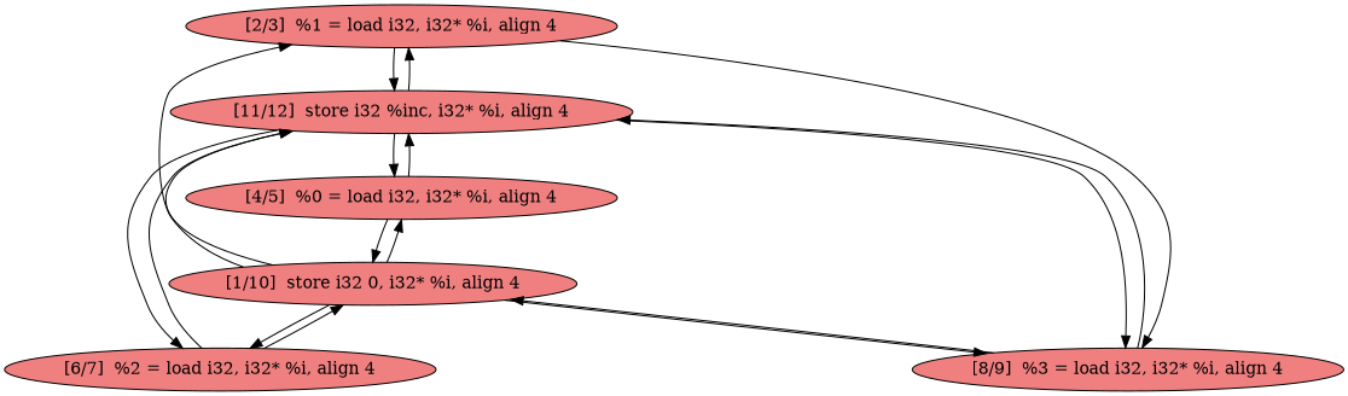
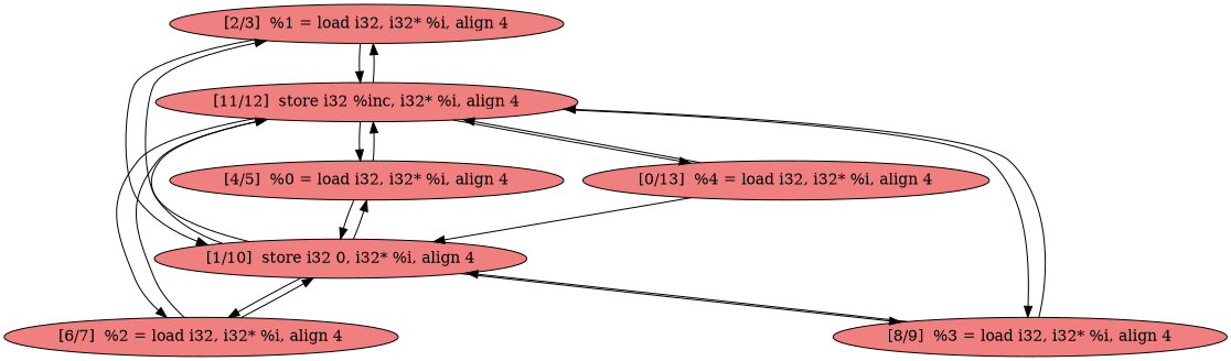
  digraph {
    node [fillcolor=lightcoral shape=ellipse style=filled]
    n1 [label="[2/3]  %1 = load i32, i32* %i, align 4"]
    n2 [label="[11/12]  store i32 %inc, i32* %i, align 4"]
    n3 [label="[1/10]  store i32 0, i32* %i, align 4"]
    n4 [label="[6/7]  %2 = load i32, i32* %i, align 4"]
    n5 [label="[8/9]  %3 = load i32, i32* %i, align 4"]
+   n6 [label="[0/13]  %4 = load i32, i32* %i, align 4"]
    n7 [label="[4/5]  %0 = load i32, i32* %i, align 4"]
    n1 -> n2
-   n1 -> n5
+   n1 -> n3
    n2 -> n1
    n2 -> n4
    n2 -> n5
+   n2 -> n6
    n2 -> n7
    n3 -> n1
    n3 -> n2
    n3 -> n4
    n3 -> n5
    n3 -> n7
    n4 -> n2
    n4 -> n3
    n5 -> n2
    n5 -> n3
+   n6 -> n2
+   n6 -> n3
    n7 -> n2
    n7 -> n3
  }
